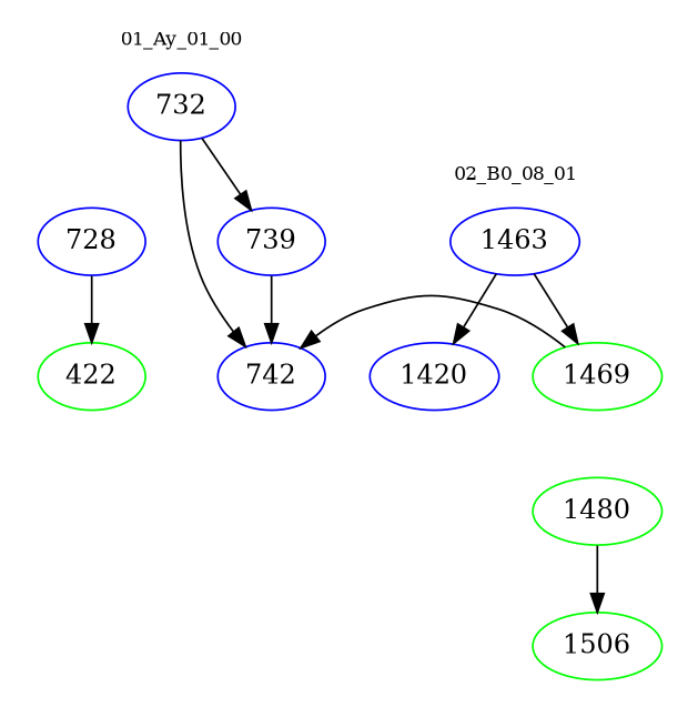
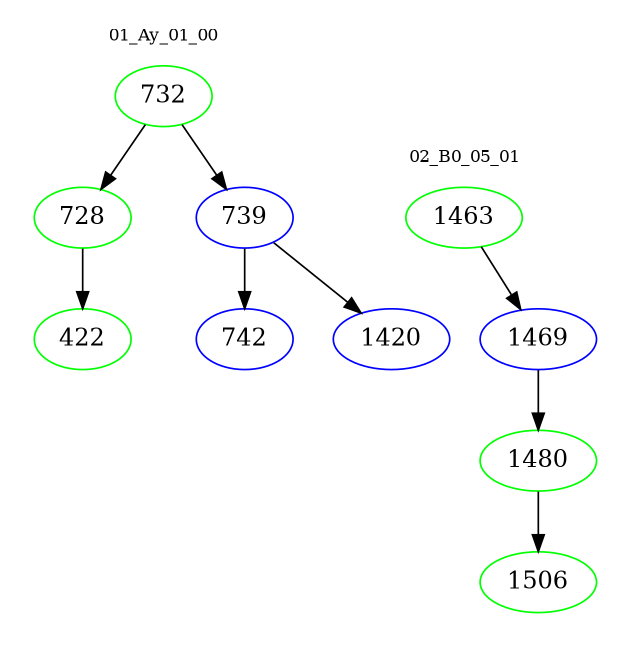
  digraph {
    node [color=blue]
    edge [color=black]
-   n1 [label=732]
-   n2 [label=728]
+   n1 [color=green label=732]
+   n2 [color=green label=728]
    n3 [label=739]
    n4 [color=green label=422]
    n5 [label=742]
-   n6 [color=green label=1469]
-   n7 [label=1463]
+   n6 [label=1469]
+   n7 [color=green label=1463]
    n8 [color=green label=1480]
    n9 [label=1420]
    n10 [color=green label=1506]
    subgraph cluster_1 {
      color=white
      fontsize=10
      label="01_Ay_01_00"
      n1
      n2
      n3
      n4
      n5
    }
    subgraph cluster_2 {
      color=white
      fontsize=10
-     label="02_B0_08_01"
+     label="02_B0_05_01"
      n6
      n7
      n8
      n9
      n10
    }
-   n1 -> n5
+   n1 -> n2
    n1 -> n3
    n2 -> n4
    n3 -> n5
-   n6 -> n5
+   n6 -> n8
    n7 -> n6
-   n7 -> n9
+   n3 -> n9
    n8 -> n10
  }
